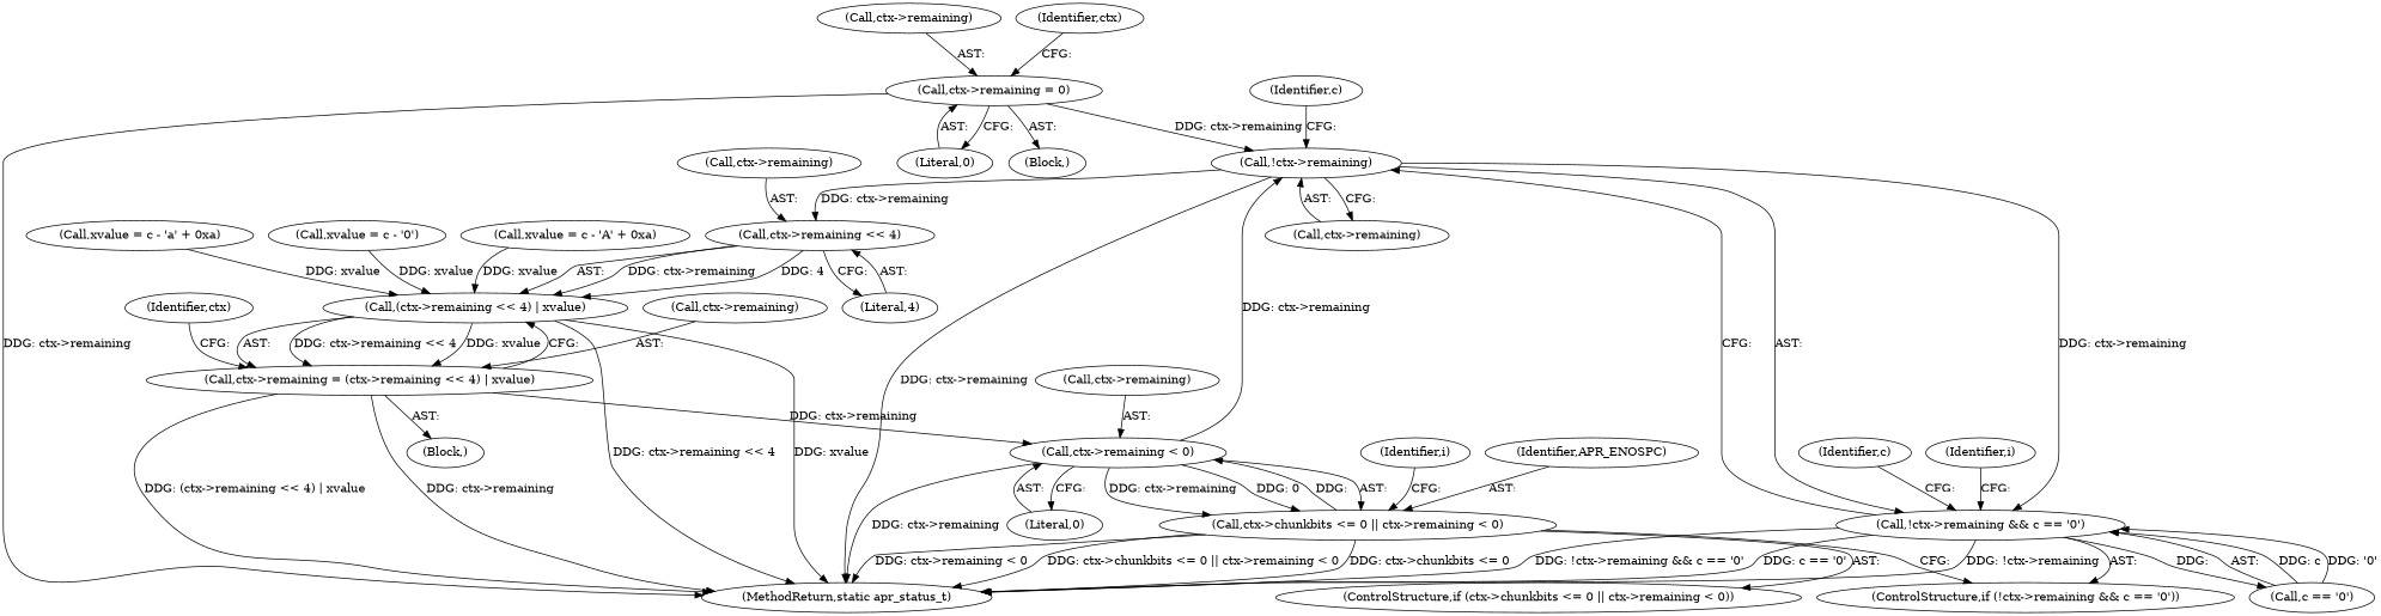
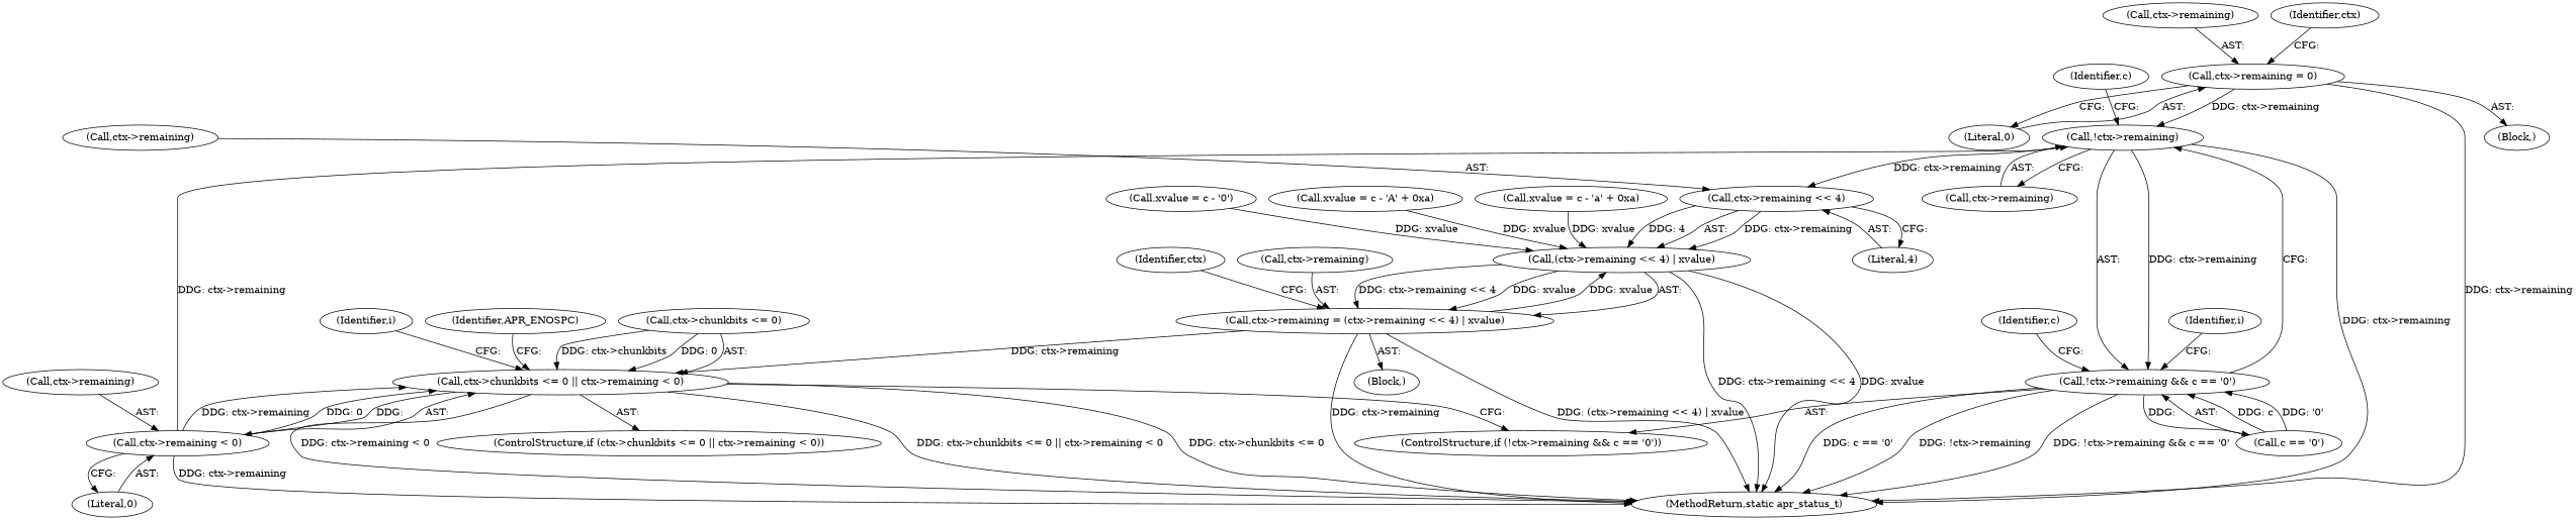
  digraph {
    n1 [label="(Call,ctx->remaining = 0)"]
    n2 [label="(Call,!ctx->remaining)"]
    n3 [label="(MethodReturn,static apr_status_t)"]
    n4 [label="(Literal,0)"]
    n5 [label="(Block,)"]
    n6 [label="(Call,!ctx->remaining && c == '0')"]
    n7 [label="(Call,ctx->remaining << 4)"]
    n8 [label="(Call,ctx->remaining)"]
    n9 [label="(Call,c == '0')"]
    n10 [label="(ControlStructure,if (!ctx->remaining && c == '0'))"]
    n11 [label="(Call,(ctx->remaining << 4) | xvalue)"]
    n12 [label="(Literal,4)"]
    n13 [label="(Call,ctx->remaining = (ctx->remaining << 4) | xvalue)"]
    n14 [label="(Call,ctx->remaining < 0)"]
    n15 [label="(Block,)"]
    n16 [label="(Call,ctx->chunkbits <= 0 || ctx->remaining < 0)"]
    n17 [label="(Literal,0)"]
    n18 [label="(ControlStructure,if (ctx->chunkbits <= 0 || ctx->remaining < 0))"]
+   n19 [label="(Call,ctx->chunkbits <= 0)"]
    n20 [label="(Identifier,i)"]
    n21 [label="(Identifier,c)"]
    n22 [label="(Call,xvalue = c - '0')"]
    n23 [label="(Call,ctx->remaining)"]
    n24 [label="(Identifier,c)"]
    n25 [label="(Identifier,APR_ENOSPC)"]
    n26 [label="(Call,xvalue = c - 'A' + 0xa)"]
    n27 [label="(Identifier,i)"]
    n28 [label="(Call,ctx->remaining)"]
    n29 [label="(Call,xvalue = c - 'a' + 0xa)"]
    n30 [label="(Call,ctx->remaining)"]
    n31 [label="(Call,ctx->remaining)"]
    n32 [label="(Identifier,ctx)"]
    n33 [label="(Identifier,ctx)"]
    n1 -> n2 [label="DDG: ctx->remaining"]
    n1 -> n3 [label="DDG: ctx->remaining"]
    n1 -> n4 [label="CFG: "]
    n1 -> n5 [label="AST: "]
    n2 -> n3 [label="DDG: ctx->remaining"]
    n2 -> n6 [label="AST: "]
    n2 -> n6 [label="DDG: ctx->remaining"]
    n2 -> n7 [label="DDG: ctx->remaining"]
    n2 -> n8 [label="CFG: "]
    n4 -> n1 [label="AST: "]
    n6 -> n2 [label="CFG: "]
    n6 -> n3 [label="DDG: c == '0'"]
    n6 -> n3 [label="DDG: !ctx->remaining"]
    n6 -> n3 [label="DDG: !ctx->remaining && c == '0'"]
    n6 -> n9 [label="DDG: "]
    n6 -> n10 [label="AST: "]
    n7 -> n11 [label="AST: "]
    n7 -> n11 [label="DDG: ctx->remaining"]
    n7 -> n11 [label="DDG: 4"]
    n7 -> n12 [label="CFG: "]
    n8 -> n2 [label="AST: "]
    n9 -> n6 [label="AST: "]
    n9 -> n6 [label="DDG: c"]
    n9 -> n6 [label="DDG: '0'"]
    n11 -> n3 [label="DDG: ctx->remaining << 4"]
    n11 -> n3 [label="DDG: xvalue"]
    n11 -> n13 [label="AST: "]
    n11 -> n13 [label="DDG: ctx->remaining << 4"]
    n11 -> n13 [label="DDG: xvalue"]
    n12 -> n7 [label="AST: "]
    n13 -> n3 [label="DDG: (ctx->remaining << 4) | xvalue"]
    n13 -> n3 [label="DDG: ctx->remaining"]
-   n13 -> n11 [label="CFG: "]
-   n13 -> n14 [label="DDG: ctx->remaining"]
+   n13 -> n11 [label="DDG: xvalue"]
+   n13 -> n16 [label="DDG: ctx->remaining"]
    n13 -> n15 [label="AST: "]
    n14 -> n2 [label="DDG: ctx->remaining"]
    n14 -> n3 [label="DDG: ctx->remaining"]
    n14 -> n16 [label="AST: "]
    n14 -> n16 [label="DDG: ctx->remaining"]
    n14 -> n16 [label="DDG: 0"]
    n14 -> n17 [label="CFG: "]
    n16 -> n3 [label="DDG: ctx->remaining < 0"]
    n16 -> n3 [label="DDG: ctx->chunkbits <= 0 || ctx->remaining < 0"]
    n16 -> n3 [label="DDG: ctx->chunkbits <= 0"]
    n16 -> n10 [label="CFG: "]
    n16 -> n14 [label="DDG: "]
    n16 -> n18 [label="AST: "]
    n17 -> n14 [label="AST: "]
+   n19 -> n16 [label="AST: "]
+   n19 -> n16 [label="DDG: ctx->chunkbits"]
+   n19 -> n16 [label="DDG: 0"]
    n20 -> n16 [label="CFG: "]
    n21 -> n2 [label="CFG: "]
    n22 -> n11 [label="DDG: xvalue"]
    n23 -> n14 [label="AST: "]
    n24 -> n6 [label="CFG: "]
-   n25 -> n16 [label="AST: "]
+   n25 -> n16 [label="CFG: "]
    n26 -> n11 [label="DDG: xvalue"]
    n27 -> n6 [label="CFG: "]
    n28 -> n7 [label="AST: "]
    n29 -> n11 [label="DDG: xvalue"]
    n30 -> n1 [label="AST: "]
    n31 -> n13 [label="AST: "]
    n32 -> n13 [label="CFG: "]
    n33 -> n1 [label="CFG: "]
  }
